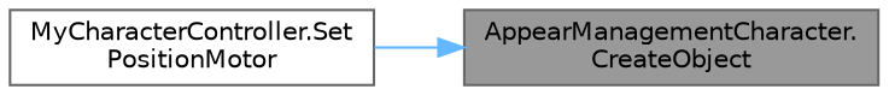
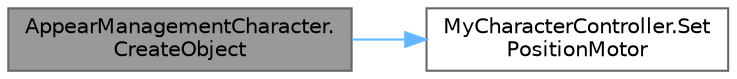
  digraph {
    rankdir=LR
    node [fontname=Helvetica fontsize=10 shape=box style=filled]
    n1 [color=gray40 fillcolor=grey60 fontcolor=black height=0.2 label="AppearManagementCharacter.\lCreateObject" width=0.4]
    n2 [color=grey40 fillcolor=white height=0.2 label="MyCharacterController.Set\lPositionMotor" width=0.4]
-   n2 -> n1 [color=steelblue1 fontname=Helvetica fontsize=10 labelfontname=Helvetica labelfontsize=10 style=solid]
+   n1 -> n2 [color=steelblue1 fontname=Helvetica fontsize=10 labelfontname=Helvetica labelfontsize=10 style=solid]
  }
